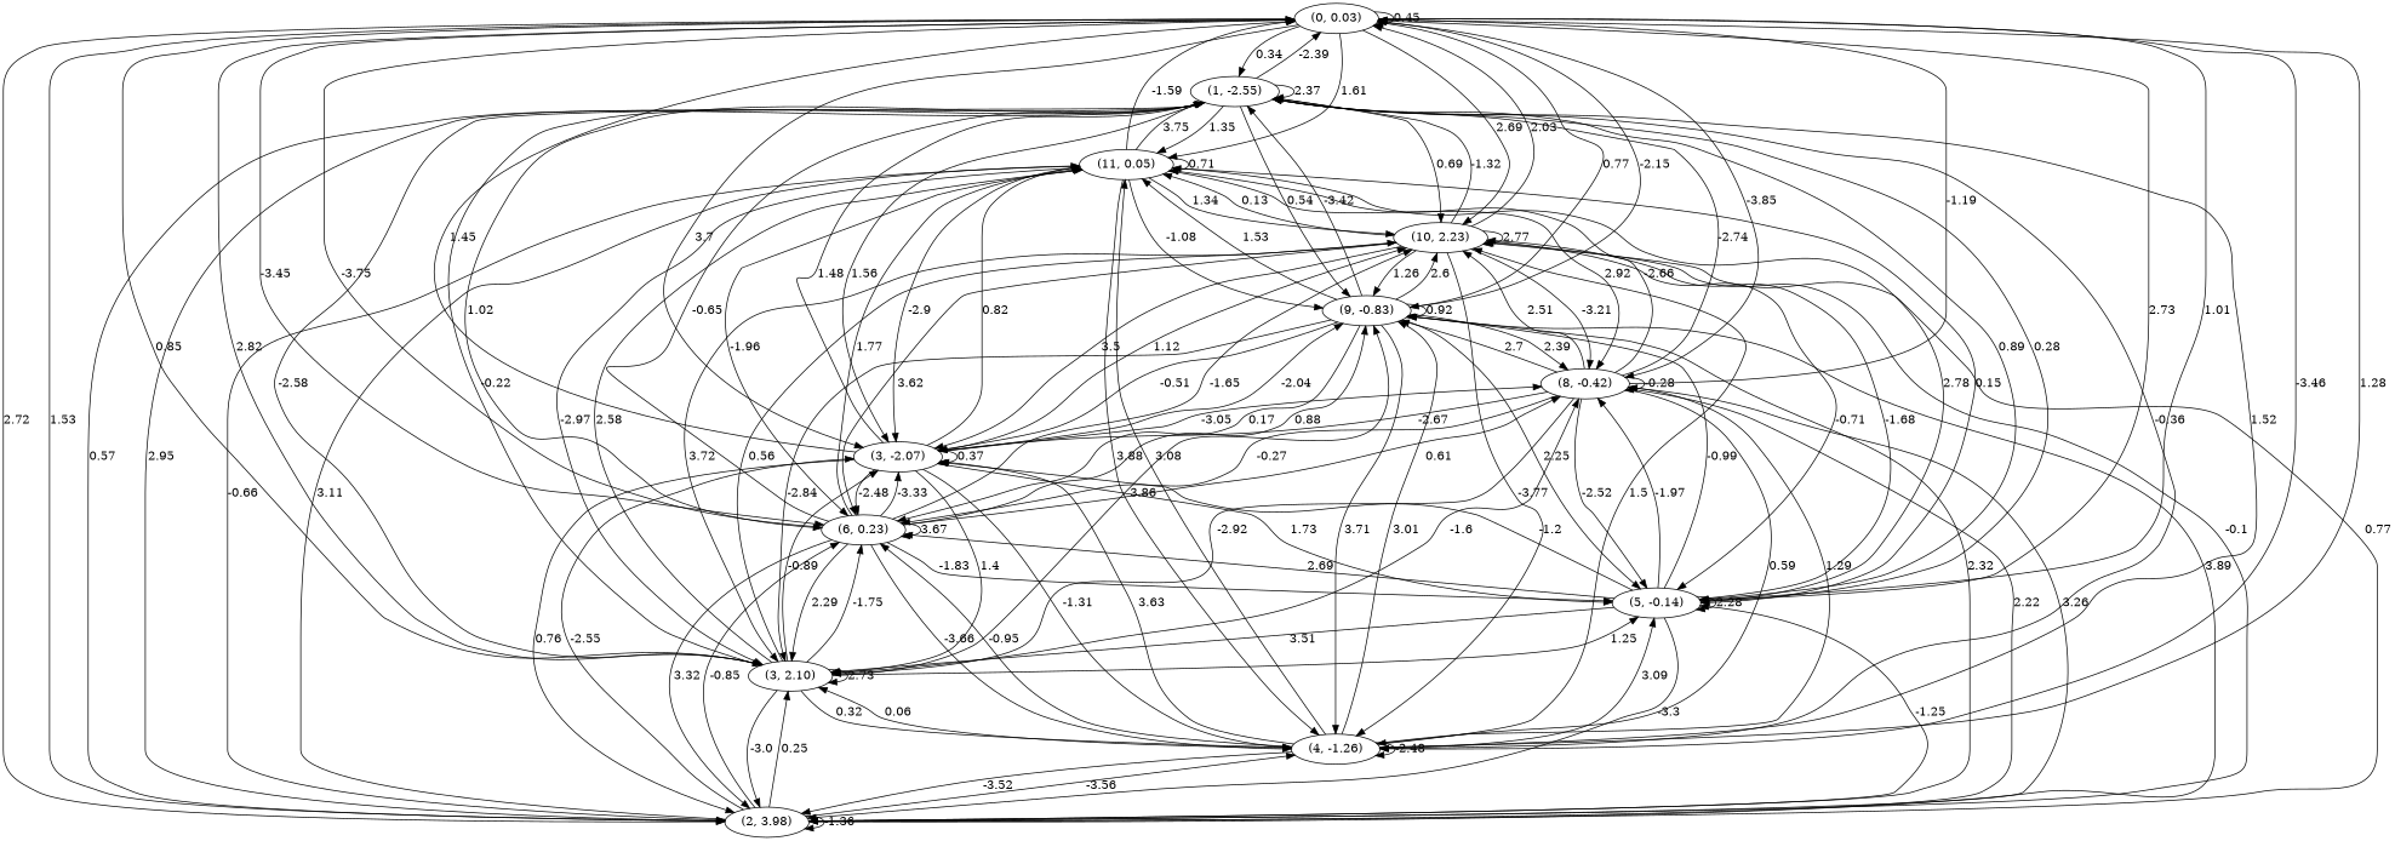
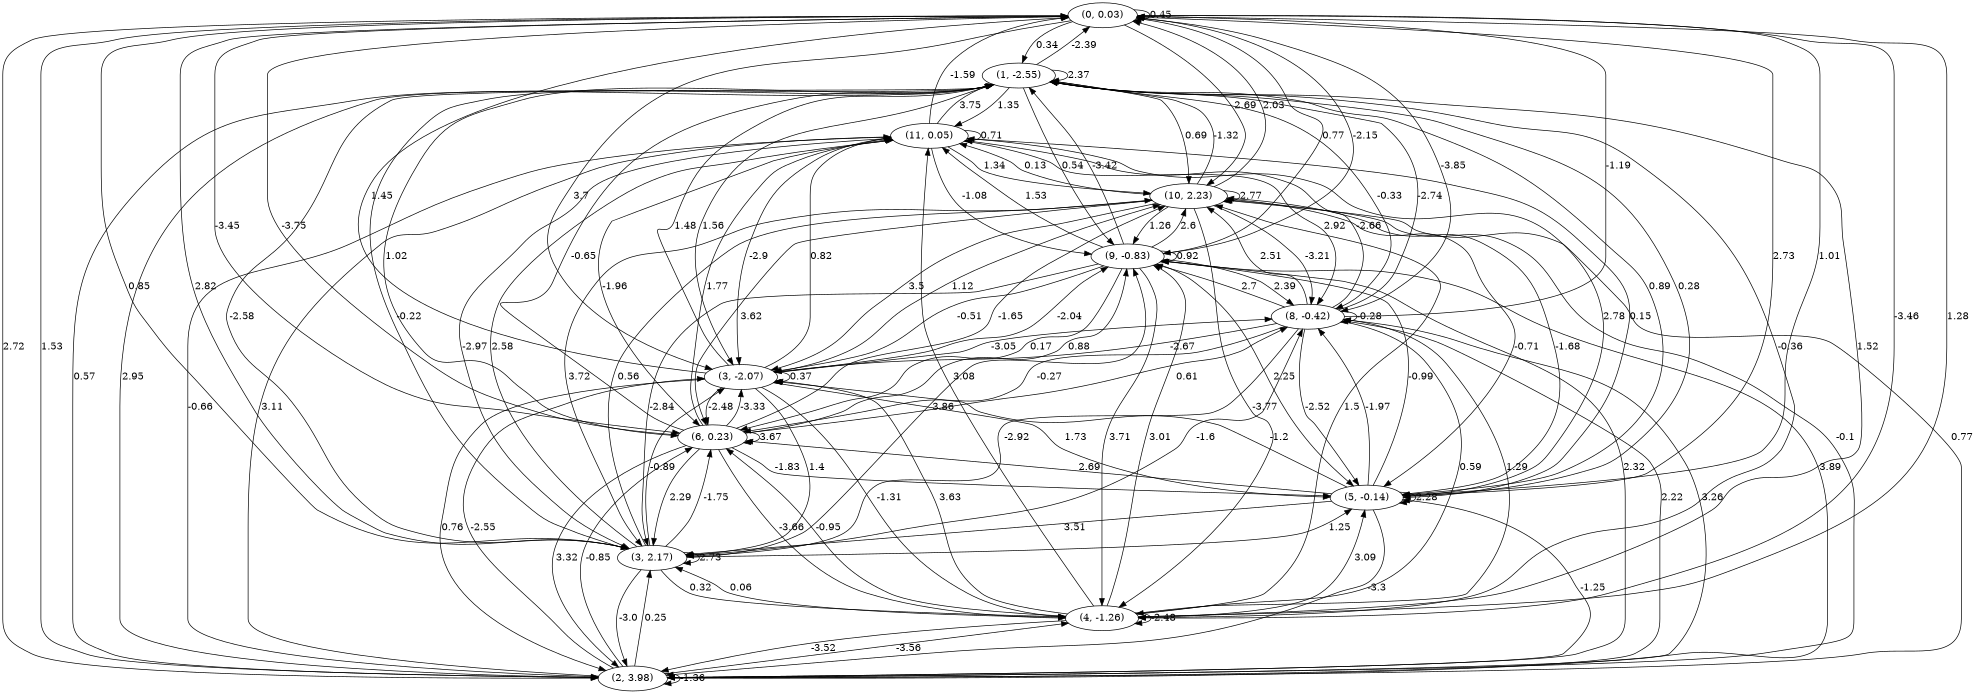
  digraph {
    n1 [label="(0, 0.03)"]
    n2 [label="(1, -2.55)"]
    n3 [label="(2, 3.98)"]
-   n4 [label="(3, 2.10)"]
+   n4 [label="(3, 2.17)"]
    n5 [label="(4, -1.26)"]
    n6 [label="(5, -0.14)"]
    n7 [label="(6, 0.23)"]
    n8 [label="(3, -2.07)"]
    n9 [label="(8, -0.42)"]
    n10 [label="(9, -0.83)"]
    n11 [label="(10, 2.23)"]
    n12 [label="(11, 0.05)"]
    n1 -> n1 [label=0.45]
    n1 -> n2 [label=0.34]
    n1 -> n3 [label=2.72]
    n1 -> n4 [label=0.85]
    n1 -> n5 [label=-3.46]
    n1 -> n6 [label=1.01]
    n1 -> n7 [label=-3.45]
    n1 -> n8 [label=3.7]
    n1 -> n9 [label=-3.85]
    n1 -> n10 [label=0.77]
    n1 -> n11 [label=2.69]
-   n1 -> n12 [label=1.61]
    n2 -> n1 [label=-2.39]
    n2 -> n2 [label=2.37]
    n2 -> n3 [label=0.57]
    n2 -> n4 [label=-2.58]
    n2 -> n5 [label=-0.36]
    n2 -> n6 [label=0.89]
    n2 -> n7 [label=1.02]
    n2 -> n8 [label=1.56]
+   n2 -> n9 [label=-0.33]
    n2 -> n10 [label=0.54]
    n2 -> n11 [label=0.69]
    n2 -> n12 [label=1.35]
    n3 -> n1 [label=1.53]
    n3 -> n2 [label=2.95]
    n3 -> n3 [label=-1.36]
    n3 -> n4 [label=0.25]
    n3 -> n5 [label=-3.56]
    n3 -> n6 [label=-1.25]
    n3 -> n7 [label=-0.85]
    n3 -> n8 [label=-2.55]
    n3 -> n9 [label=3.26]
    n3 -> n10 [label=3.89]
    n3 -> n11 [label=0.77]
    n3 -> n12 [label=3.11]
    n4 -> n1 [label=2.82]
    n4 -> n2 [label=-0.22]
    n4 -> n3 [label=-3.0]
    n4 -> n4 [label=2.73]
    n4 -> n5 [label=0.32]
    n4 -> n6 [label=1.25]
    n4 -> n7 [label=-1.75]
    n4 -> n8 [label=-0.89]
    n4 -> n9 [label=-1.6]
    n4 -> n10 [label=3.86]
    n4 -> n11 [label=0.56]
    n4 -> n12 [label=2.58]
    n5 -> n1 [label=1.28]
    n5 -> n2 [label=1.52]
    n5 -> n3 [label=-3.52]
    n5 -> n4 [label=0.06]
    n5 -> n5 [label=-2.48]
    n5 -> n6 [label=3.09]
    n5 -> n7 [label=-0.95]
    n5 -> n8 [label=3.63]
    n5 -> n9 [label=1.29]
    n5 -> n10 [label=3.01]
    n5 -> n11 [label=1.5]
    n5 -> n12 [label=3.08]
    n6 -> n1 [label=2.73]
    n6 -> n2 [label=0.28]
    n6 -> n3 [label=-3.3]
    n6 -> n4 [label=3.51]
    n6 -> n6 [label=2.28]
    n6 -> n7 [label=2.69]
    n6 -> n8 [label=-1.2]
    n6 -> n9 [label=-1.97]
    n6 -> n10 [label=-0.99]
    n6 -> n11 [label=-1.68]
    n6 -> n12 [label=2.78]
    n7 -> n1 [label=-3.75]
    n7 -> n2 [label=-0.65]
    n7 -> n3 [label=3.32]
    n7 -> n4 [label=2.29]
    n7 -> n5 [label=-3.66]
    n7 -> n6 [label=-1.83]
    n7 -> n7 [label=3.67]
    n7 -> n8 [label=-3.33]
    n7 -> n9 [label=0.61]
    n7 -> n10 [label=0.88]
    n7 -> n11 [label=-1.65]
    n7 -> n12 [label=1.77]
    n8 -> n1 [label=1.45]
    n8 -> n2 [label=1.48]
    n8 -> n3 [label=0.76]
    n8 -> n4 [label=1.4]
    n8 -> n5 [label=-1.31]
    n8 -> n6 [label=1.73]
    n8 -> n7 [label=-2.48]
    n8 -> n8 [label=0.37]
    n8 -> n9 [label=-3.05]
    n8 -> n10 [label=-2.04]
    n8 -> n11 [label=1.12]
    n8 -> n12 [label=0.82]
    n9 -> n1 [label=-1.19]
    n9 -> n2 [label=-2.74]
    n9 -> n3 [label=2.22]
    n9 -> n4 [label=-2.92]
    n9 -> n5 [label=0.59]
    n9 -> n6 [label=-2.52]
    n9 -> n7 [label=-0.27]
    n9 -> n8 [label=-2.67]
    n9 -> n9 [label=-0.28]
    n9 -> n10 [label=2.7]
    n9 -> n11 [label=2.51]
    n9 -> n12 [label=-2.66]
    n10 -> n1 [label=-2.15]
    n10 -> n2 [label=-3.42]
    n10 -> n3 [label=2.32]
    n10 -> n4 [label=-2.84]
    n10 -> n5 [label=3.71]
    n10 -> n6 [label=2.25]
    n10 -> n7 [label=0.17]
    n10 -> n8 [label=-0.51]
    n10 -> n9 [label=2.39]
    n10 -> n10 [label=0.92]
    n10 -> n11 [label=2.6]
    n10 -> n12 [label=1.53]
    n11 -> n1 [label=2.03]
    n11 -> n2 [label=-1.32]
    n11 -> n3 [label=-0.1]
    n11 -> n4 [label=3.72]
    n11 -> n5 [label=-3.77]
    n11 -> n6 [label=-0.71]
    n11 -> n7 [label=3.62]
    n11 -> n8 [label=3.5]
    n11 -> n9 [label=-3.21]
    n11 -> n10 [label=1.26]
    n11 -> n11 [label=2.77]
    n11 -> n12 [label=0.13]
    n12 -> n1 [label=-1.59]
    n12 -> n2 [label=3.75]
    n12 -> n3 [label=-0.66]
    n12 -> n4 [label=-2.97]
-   n12 -> n5 [label=3.88]
    n12 -> n6 [label=0.15]
    n12 -> n7 [label=-1.96]
    n12 -> n8 [label=-2.9]
    n12 -> n9 [label=2.92]
    n12 -> n10 [label=-1.08]
    n12 -> n11 [label=1.34]
    n12 -> n12 [label=0.71]
  }
